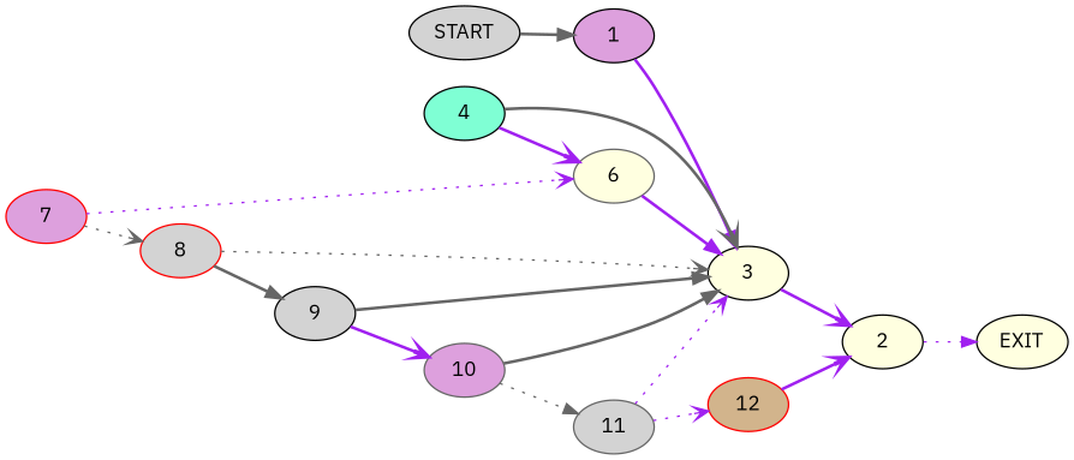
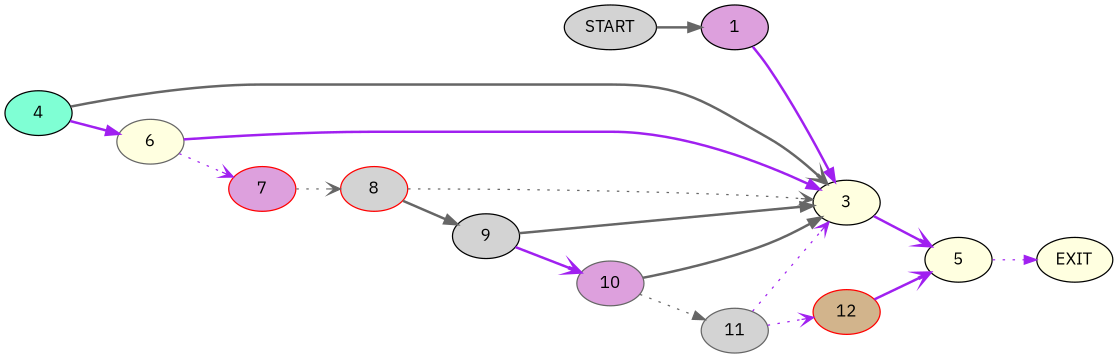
  digraph {
    fontname="IBM Plex Sans"
    rankdir=LR
    node [color=black fillcolor=lightgrey fontname="IBM Plex Sans" style=filled]
    edge [arrowhead=normal color=purple fontname="IBM Plex Sans" style=bold]
    n1 [label=START]
    1 [fillcolor=plum]
    3 [fillcolor=lightyellow]
    n4 [fillcolor=lightyellow label=EXIT]
-   5 [fillcolor=lightyellow label=2]
+   5 [fillcolor=lightyellow]
    4 [fillcolor=aquamarine]
    6 [color=gray40 fillcolor=lightyellow]
    7 [color=red fillcolor=plum]
    8 [color=red]
    9
    10 [color=gray40 fillcolor=plum]
    11 [color=gray40]
    12 [color=red fillcolor=tan]
    n1 -> 1 [color=gray40]
    1 -> 3
    3 -> 5 [arrowhead=vee]
    5 -> n4 [style=dotted]
    4 -> 3 [arrowhead=vee color=gray40]
-   4 -> 6 [arrowhead=vee]
+   4 -> 6
    6 -> 3
-   7 -> 6 [arrowhead=vee style=dotted]
+   6 -> 7 [arrowhead=vee style=dotted]
    7 -> 8 [arrowhead=vee color=gray40 style=dotted]
    8 -> 3 [arrowhead=vee color=gray40 style=dotted]
    8 -> 9 [color=gray40]
    9 -> 3 [color=gray40]
    9 -> 10 [arrowhead=vee]
    10 -> 3 [color=gray40]
    10 -> 11 [color=gray40 style=dotted]
    11 -> 3 [arrowhead=vee style=dotted]
    11 -> 12 [arrowhead=vee style=dotted]
    12 -> 5 [arrowhead=vee]
  }
